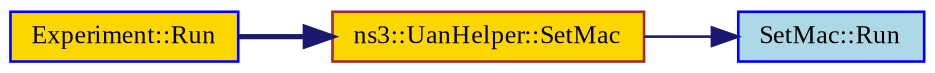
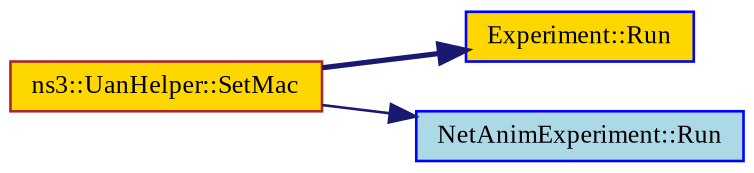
  digraph {
    fontname="Liberation Serif"
    rankdir=RL
    node [color=blue fillcolor=gold fontname="Liberation Serif" fontsize=10 shape=record style=filled]
    edge [color=midnightblue dir=back fontname="Liberation Serif" fontsize=10 labelfontname=Helvetica labelfontsize=10]
    n1 [color=brown fontcolor=black height=0.2 label="ns3::UanHelper::SetMac" width=0.4]
    n2 [height=0.2 label="Experiment::Run" width=0.4]
-   n3 [fillcolor=lightblue height=0.2 label="SetMac::Run" width=0.4]
-   n1 -> n2 [style=bold]
+   n3 [fillcolor=lightblue height=0.2 label="NetAnimExperiment::Run" width=0.4]
+   n2 -> n1 [style=bold]
    n3 -> n1 [style=solid]
  }
